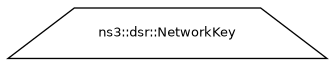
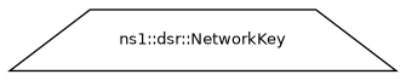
  digraph {
    rankdir=LR
-   n1 [color=black fillcolor=white fontname=Helvetica fontsize=10 height=0.2 label="ns3::dsr::NetworkKey" shape=trapezium style=filled width=0.4]
+   n1 [color=black fillcolor=white fontname=Helvetica fontsize=10 height=0.2 label="ns1::dsr::NetworkKey" shape=trapezium style=filled width=0.4]
  }
